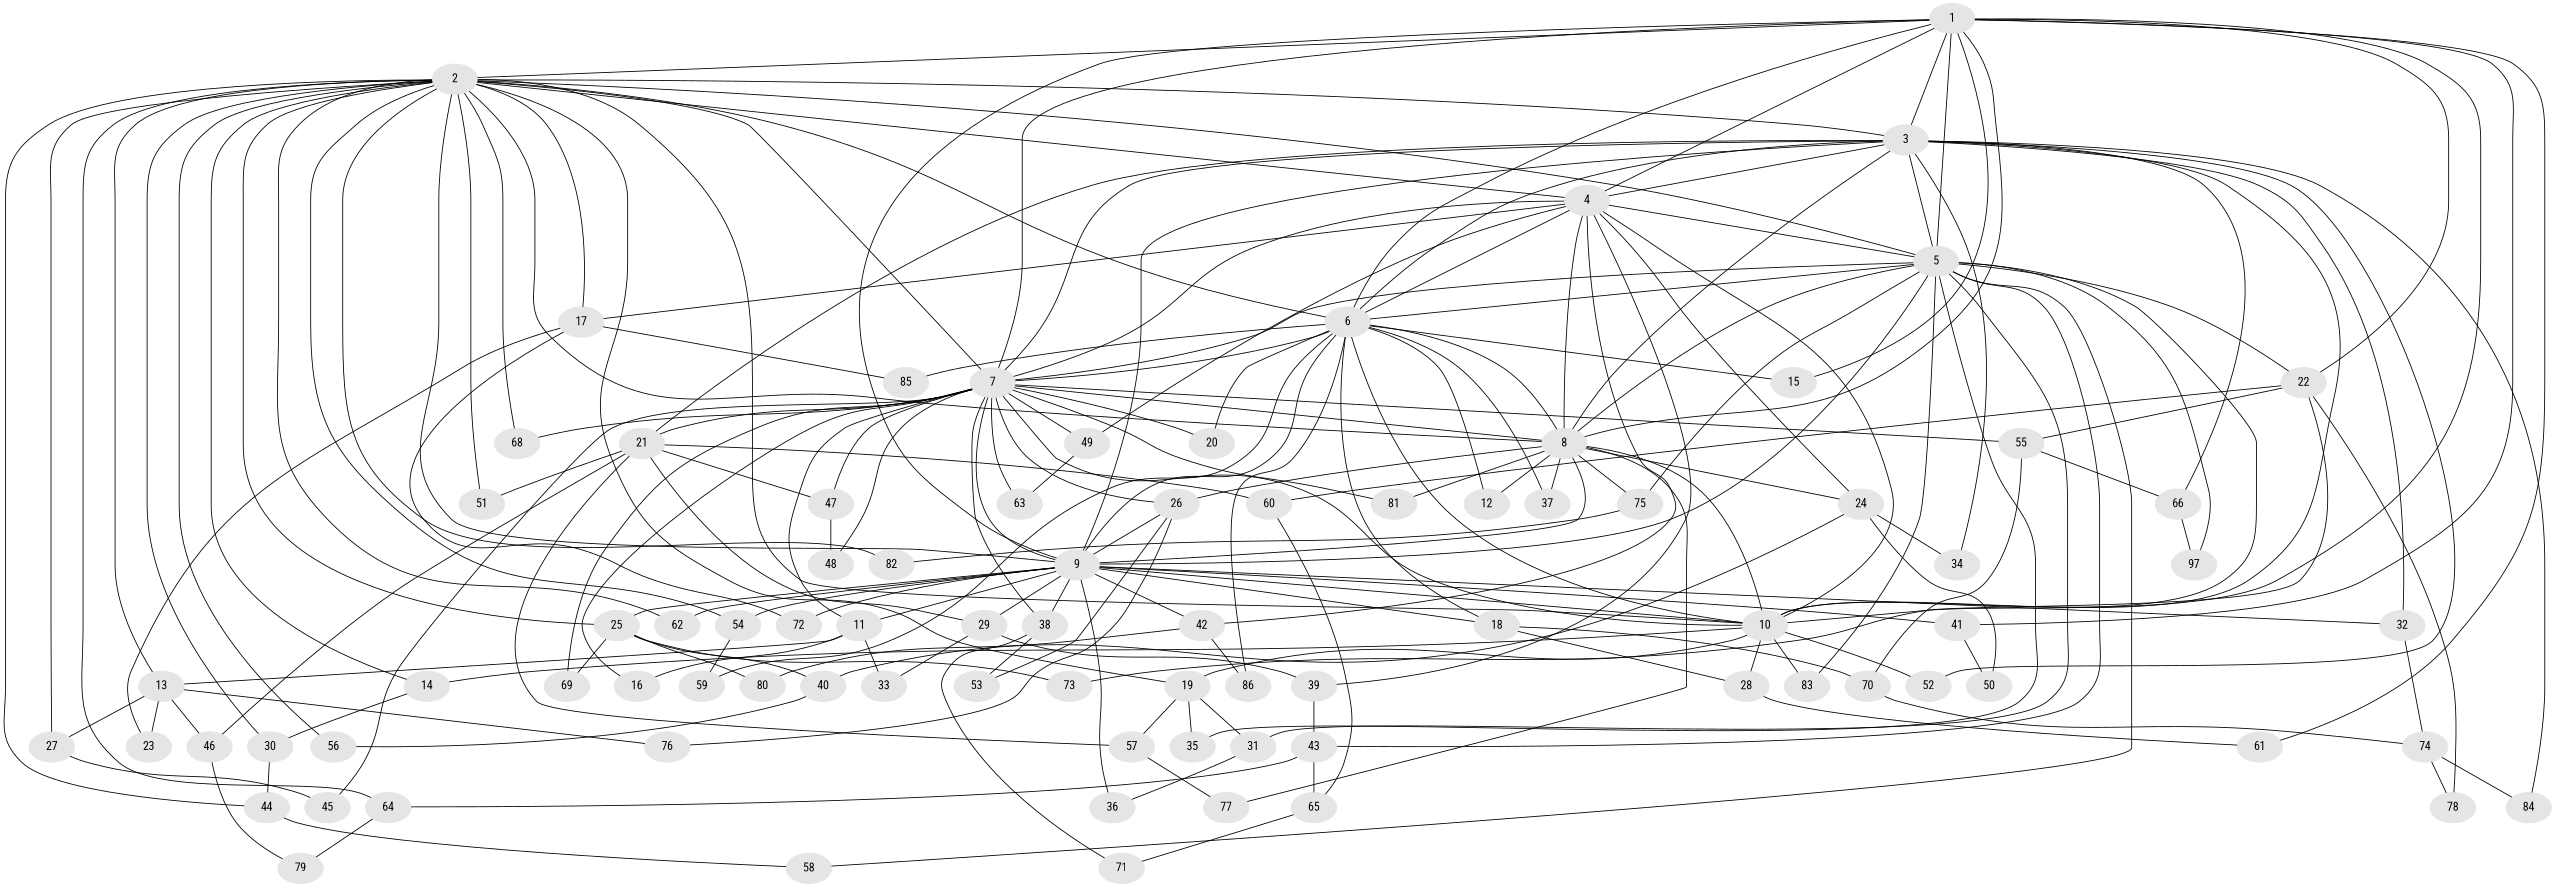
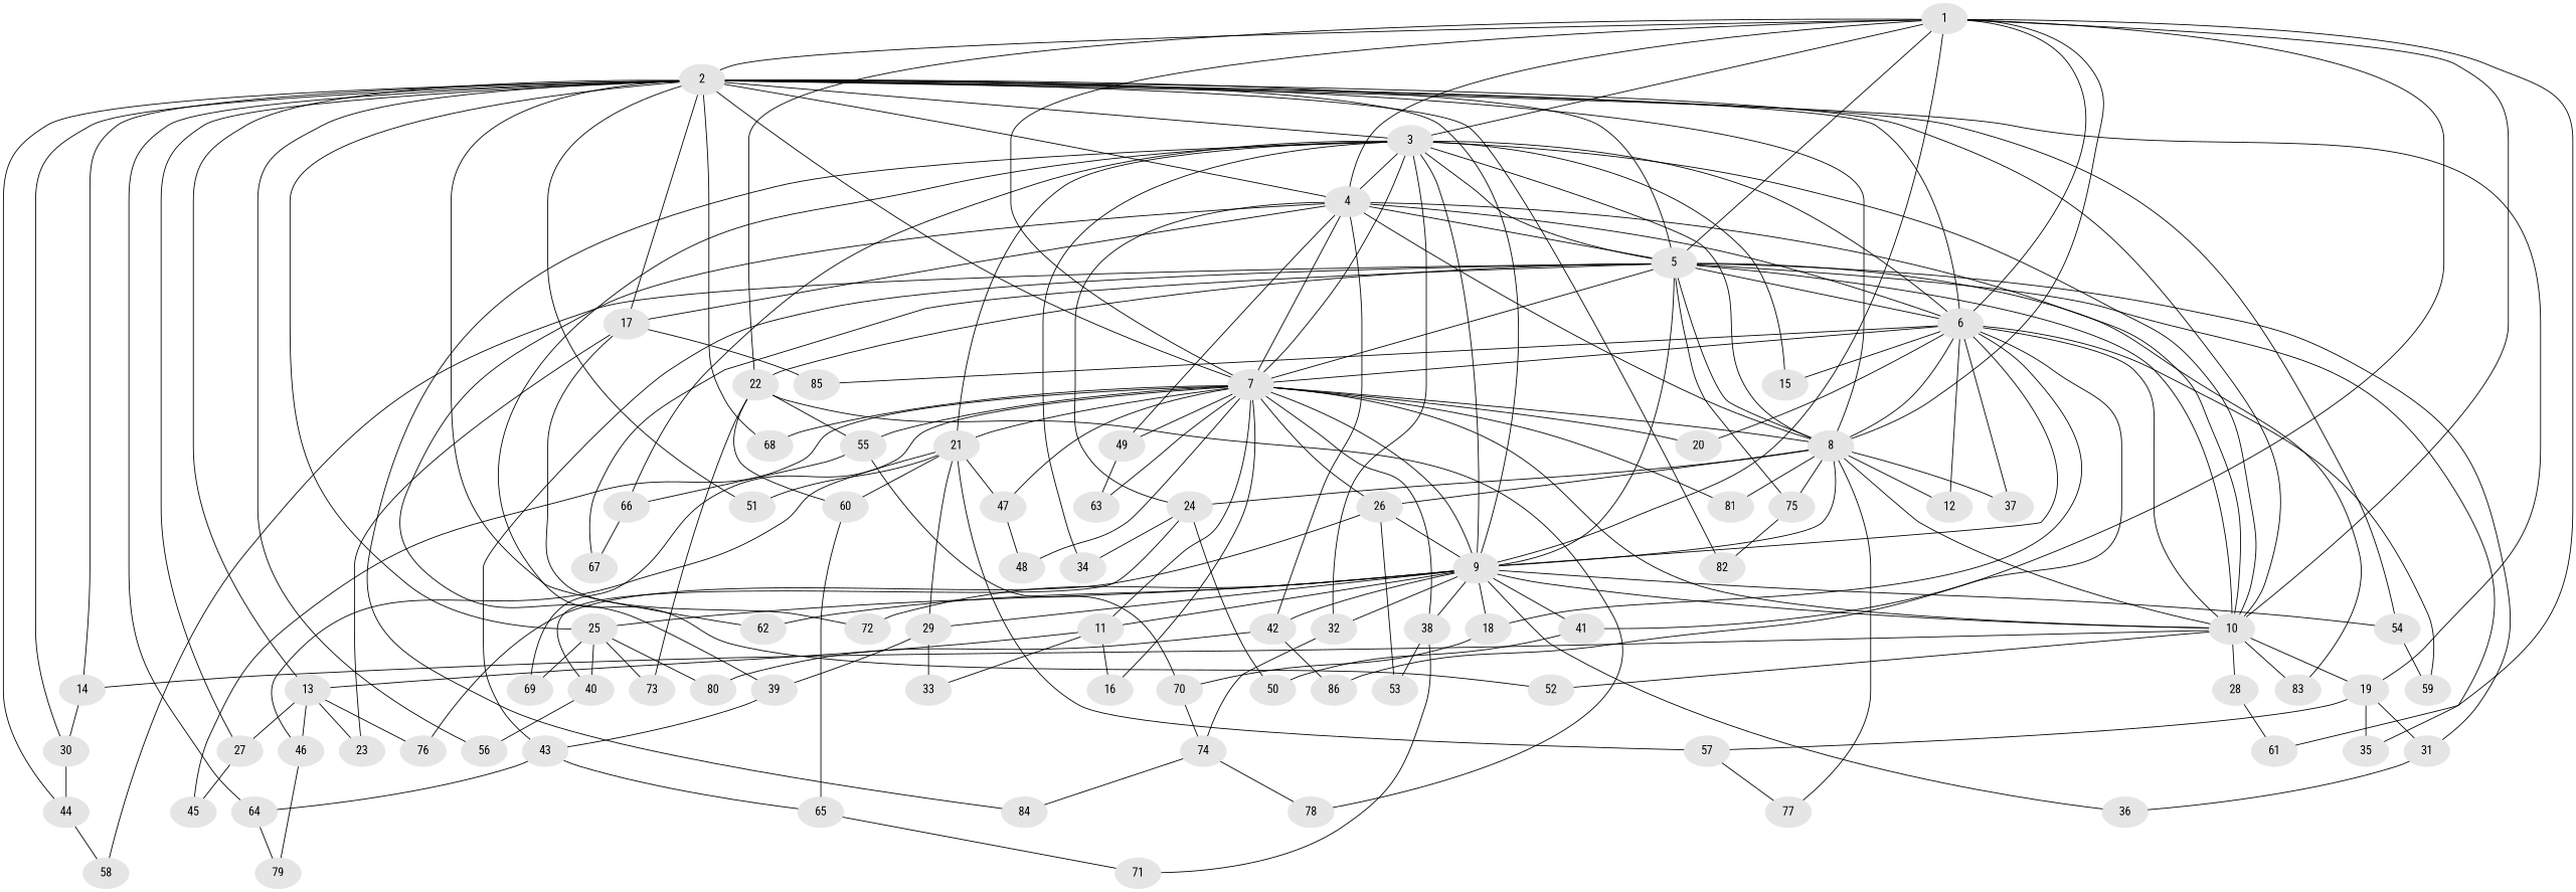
  graph {
    fontname="Roboto Condensed"
    node [color=gray90 fontname="Roboto Condensed" style=filled]
    edge [fontname="Roboto Condensed"]
    1
    2
    3
    4
    5
    6
    7
    8
    9
    10
    22
    41
    61
    13
    14
    17
    19
    25
    27
    30
    44
    51
    54
    56
    62
    64
    68
    82
    15
    21
    32
    34
    52
    66
    84
    24
    39
    42
    49
    31
    35
    43
    58
-   67 [label=97]
+   67
    75
    83
    12
    18
    20
    37
    59
    85
    86
    11
    16
    26
    38
    45
    47
    48
    55
    63
    69
    81
    77
    29
    36
    72
    28
    60
    73
    78
    50
    23
    46
    76
    57
    40
    80
    79
    74
    65
    70
    33
    53
    71
    1 -- 2
    1 -- 3
    1 -- 4
    1 -- 5
    1 -- 6
    1 -- 7
    1 -- 8
    1 -- 9
    1 -- 10
    1 -- 22
    1 -- 41
    1 -- 61
    2 -- 3
    2 -- 4
    2 -- 5
    2 -- 6
    2 -- 7
    2 -- 8
    2 -- 9
    2 -- 10
    2 -- 13
    2 -- 14
    2 -- 17
    2 -- 19
    2 -- 25
    2 -- 27
    2 -- 30
    2 -- 44
    2 -- 51
    2 -- 54
    2 -- 56
    2 -- 62
    2 -- 64
    2 -- 68
    2 -- 82
    3 -- 4
    3 -- 5
    3 -- 6
    3 -- 7
    3 -- 8
    3 -- 9
    3 -- 10
-   1 -- 15
+   3 -- 15
    3 -- 21
    3 -- 32
    3 -- 34
    3 -- 52
    3 -- 66
    3 -- 84
    4 -- 5
    4 -- 6
    4 -- 7
    4 -- 8
    4 -- 10
    4 -- 17
    4 -- 24
    4 -- 39
    4 -- 42
    4 -- 49
    5 -- 6
    5 -- 7
    5 -- 8
    5 -- 9
    5 -- 10
    5 -- 22
    5 -- 31
    5 -- 35
    5 -- 43
    5 -- 58
    5 -- 67
    5 -- 75
    5 -- 83
    6 -- 7
    6 -- 8
    6 -- 9
    6 -- 10
    6 -- 15
    6 -- 12
    6 -- 18
    6 -- 20
    6 -- 37
    6 -- 59
    6 -- 85
    6 -- 86
    7 -- 8
    7 -- 9
    7 -- 10
    7 -- 68
    7 -- 21
    7 -- 49
    7 -- 20
    7 -- 11
    7 -- 16
    7 -- 26
    7 -- 38
    7 -- 45
    7 -- 47
    7 -- 48
    7 -- 55
    7 -- 63
    7 -- 69
    7 -- 81
    8 -- 9
    8 -- 10
    8 -- 24
    8 -- 75
    8 -- 12
    8 -- 37
    8 -- 26
    8 -- 81
    8 -- 77
    9 -- 10
    9 -- 41
    9 -- 25
    9 -- 54
    9 -- 62
    9 -- 32
    9 -- 42
    9 -- 18
    9 -- 11
    9 -- 38
    9 -- 29
    9 -- 36
    9 -- 72
    10 -- 14
    10 -- 19
    10 -- 52
    10 -- 83
    10 -- 28
    22 -- 55
    22 -- 60
    22 -- 73
    22 -- 78
    41 -- 50
    13 -- 27
    13 -- 23
    13 -- 46
    13 -- 76
    14 -- 30
    17 -- 85
    17 -- 72
    17 -- 23
    19 -- 31
    19 -- 35
    19 -- 57
    25 -- 69
    25 -- 73
    25 -- 40
    25 -- 80
    27 -- 45
    30 -- 44
    44 -- 58
    54 -- 59
    64 -- 79
    21 -- 51
    21 -- 47
    21 -- 29
    21 -- 60
    21 -- 46
    21 -- 57
    32 -- 74
    66 -- 67
    24 -- 34
    24 -- 50
    24 -- 40
    39 -- 43
    42 -- 86
    42 -- 80
    49 -- 63
    31 -- 36
    43 -- 64
    43 -- 65
    75 -- 82
-   18 -- 28
    18 -- 70
    11 -- 13
    11 -- 16
    11 -- 33
    26 -- 9
    26 -- 76
    26 -- 53
    38 -- 53
    38 -- 71
    47 -- 48
    55 -- 66
    55 -- 70
    29 -- 39
    29 -- 33
    28 -- 61
    60 -- 65
    46 -- 79
    57 -- 77
    40 -- 56
    74 -- 84
    74 -- 78
    65 -- 71
    70 -- 74
  }
